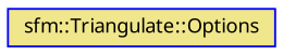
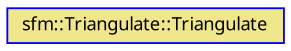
  digraph {
    rankdir=LR
    fontname="Noto Sans"
-   n1 [color=blue fillcolor=khaki fontname="Noto Sans" fontsize=10 height=0.2 label="sfm::Triangulate::Options" shape=record style=filled width=0.4]
+   n1 [color=blue fillcolor=khaki fontname="Noto Sans" fontsize=10 height=0.2 label="sfm::Triangulate::Triangulate" shape=record style=filled width=0.4]
  }
